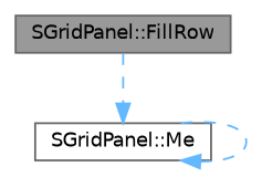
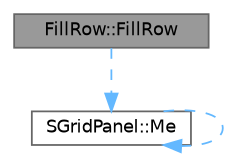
  digraph {
    rankdir=TB
    node [fontname=Helvetica fontsize=10 shape=box style=filled]
    edge [color=steelblue1 fontname=Helvetica fontsize=10 labelfontname=Helvetica labelfontsize=10 style=dashed]
-   n1 [color=gray40 fillcolor=grey60 fontcolor=black height=0.2 label="SGridPanel::FillRow" width=0.4]
+   n1 [color=gray40 fillcolor=grey60 fontcolor=black height=0.2 label="FillRow::FillRow" width=0.4]
    n2 [color=grey40 fillcolor=white height=0.2 label="SGridPanel::Me" width=0.4]
    n1 -> n2
    n2 -> n2
  }
